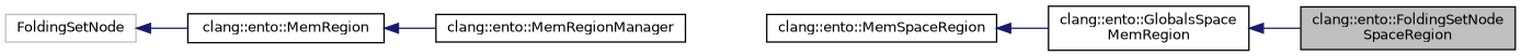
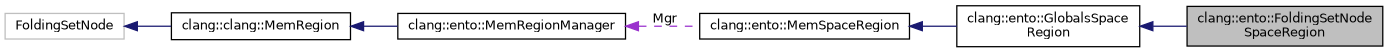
  digraph {
    rankdir=LR
    node [color=black fontname=Helvetica fontsize=10 shape=record]
    edge [color=midnightblue dir=back fontname=Helvetica fontsize=10 labelfontname=Helvetica labelfontsize=10 style=solid]
    n1 [fillcolor=grey75 fontcolor=black height=0.2 label="clang::ento::FoldingSetNode\lSpaceRegion" style=filled width=0.4]
-   n2 [height=0.2 label="clang::ento::GlobalsSpace\lMemRegion" width=0.4]
+   n2 [height=0.2 label="clang::ento::GlobalsSpace\lRegion" width=0.4]
    n3 [height=0.2 label="clang::ento::MemSpaceRegion" width=0.4]
-   n4 [height=0.2 label="clang::ento::MemRegion" width=0.4]
+   n4 [height=0.2 label="clang::clang::MemRegion" width=0.4]
    n5 [height=0.2 label="clang::ento::MemRegionManager" width=0.4]
    n6 [color=grey75 height=0.2 label=FoldingSetNode width=0.4]
    n2 -> n1
    n3 -> n2
    n4 -> n5
+   n5 -> n3 [color=darkorchid3 label=" Mgr" style=dashed]
    n6 -> n4
  }
